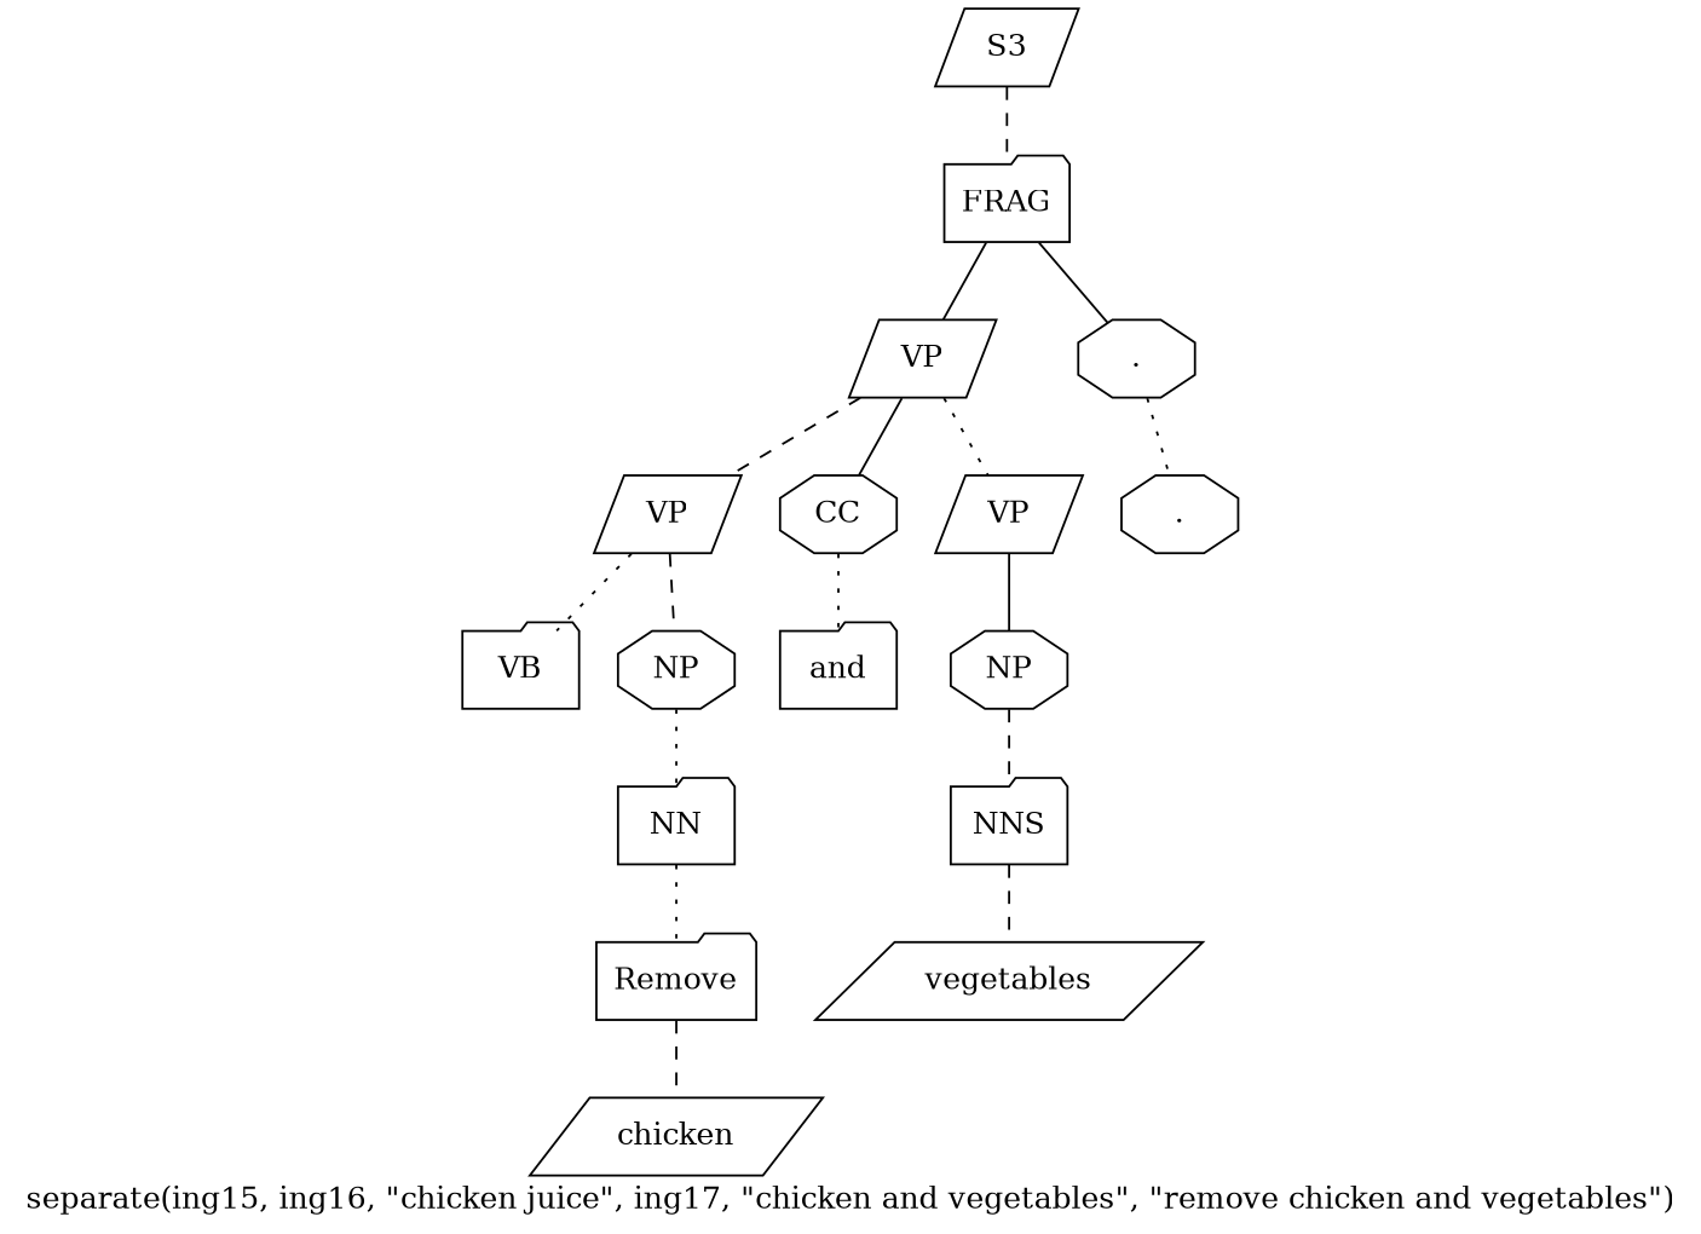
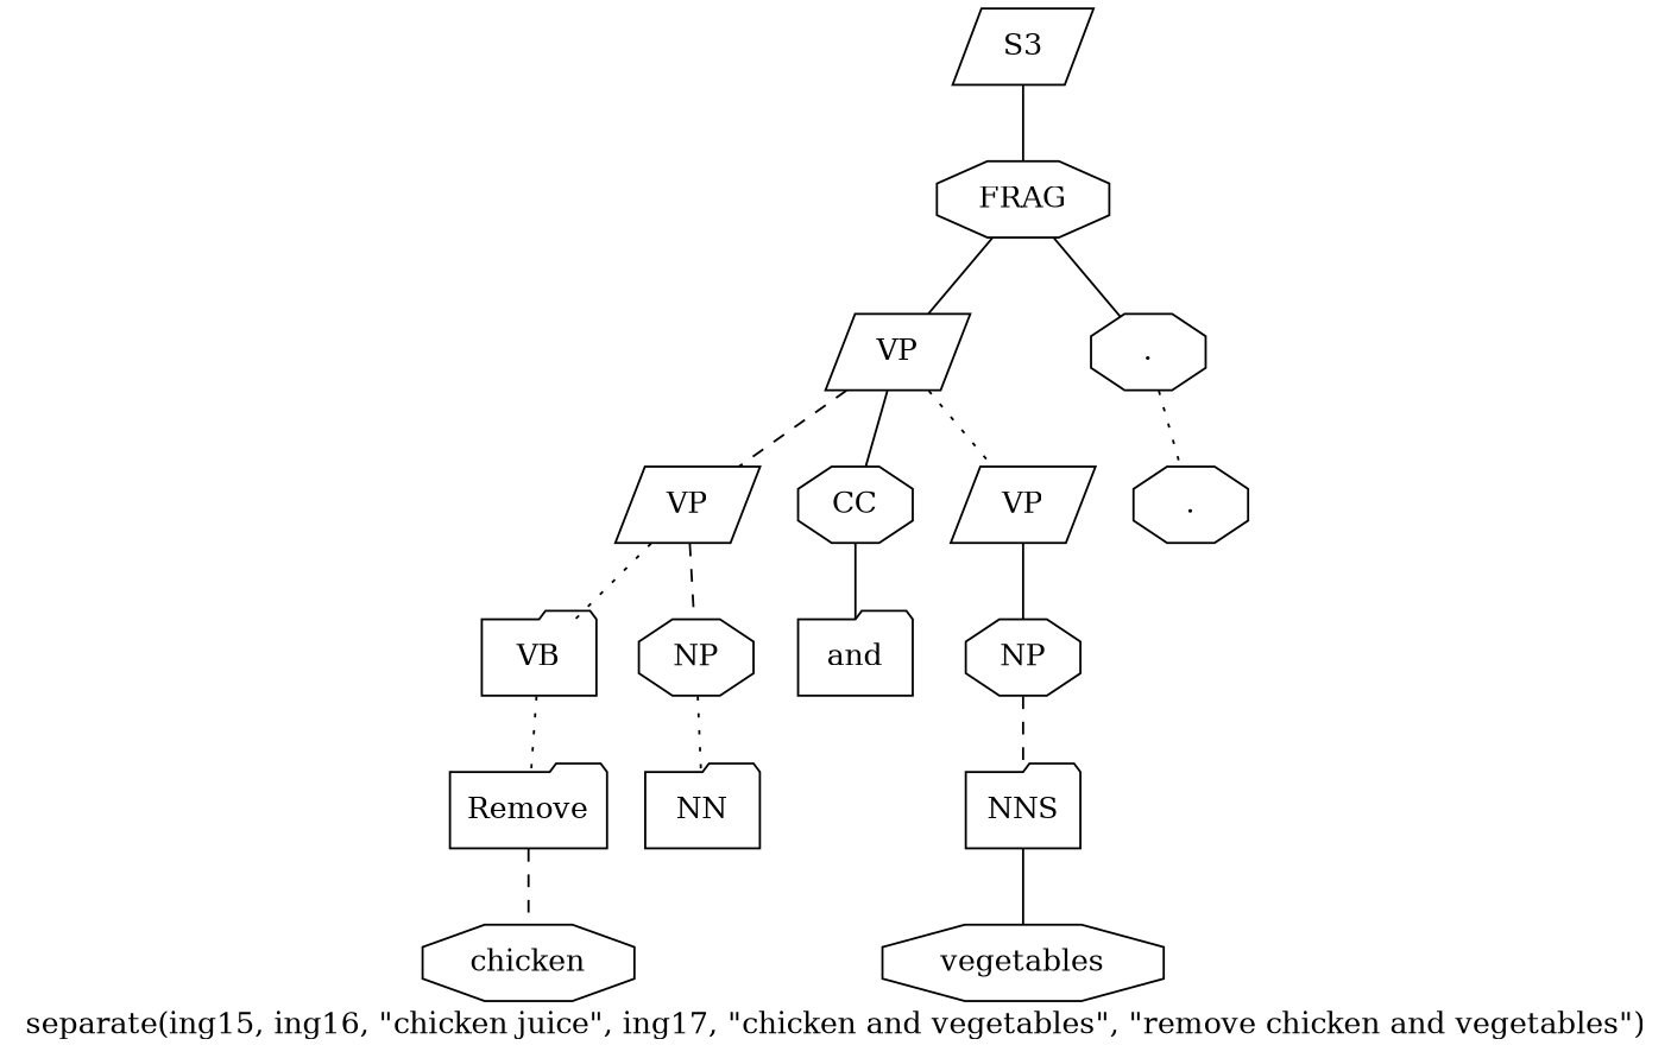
  graph {
    label="separate(ing15, ing16, \"chicken juice\", ing17, \"chicken and vegetables\", \"remove chicken and vegetables\")"
    node [shape=octagon]
    edge [style=dashed]
    n1 [label=S3 shape=parallelogram]
-   n2 [label=FRAG shape=folder]
+   n2 [label=FRAG]
    n3 [label=VP shape=parallelogram]
    n4 [label="."]
    n5 [label=VP shape=parallelogram]
    n6 [label=CC]
    n7 [label=VP shape=parallelogram]
    n8 [label="."]
    n9 [label=VB shape=folder]
    n10 [label=NP]
    n11 [label=and shape=folder]
    n12 [label=NP]
    n13 [label=Remove shape=folder]
    n14 [label=NN shape=folder]
-   n15 [label=chicken shape=parallelogram]
+   n15 [label=chicken]
    n16 [label=NNS shape=folder]
-   n17 [label=vegetables shape=parallelogram]
-   n1 -- n2
+   n17 [label=vegetables]
+   n1 -- n2 [style=solid]
    n2 -- n3 [style=solid]
    n2 -- n4 [style=solid]
    n3 -- n5
    n3 -- n6 [style=solid]
    n3 -- n7 [style=dotted]
    n4 -- n8 [style=dotted]
    n5 -- n9 [style=dotted]
    n5 -- n10
-   n6 -- n11 [style=dotted]
+   n6 -- n11 [style=solid]
    n7 -- n12 [style=solid]
-   n14 -- n13 [style=dotted]
+   n9 -- n13 [style=dotted]
    n10 -- n14 [style=dotted]
    n12 -- n16
    n13 -- n15
-   n16 -- n17
+   n16 -- n17 [style=solid]
  }
